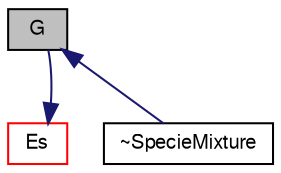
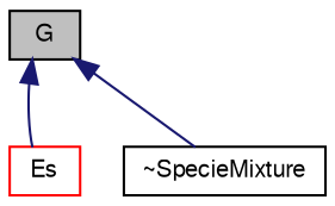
  digraph {
    rankdir=TB
    node [color=black fontname=FreeSans fontsize=10 shape=record]
    edge [color=midnightblue dir=back fontname=FreeSans fontsize=10 labelfontname=FreeSans labelfontsize=10 style=solid]
    n1 [fillcolor=grey75 fontcolor=black height=0.2 label=G style=filled width=0.4]
    n2 [color=red height=0.2 label=Es width=0.4]
    n3 [height=0.2 label="~SpecieMixture" width=0.4]
-   n2 -> n1
+   n1 -> n2
    n1 -> n3
  }
